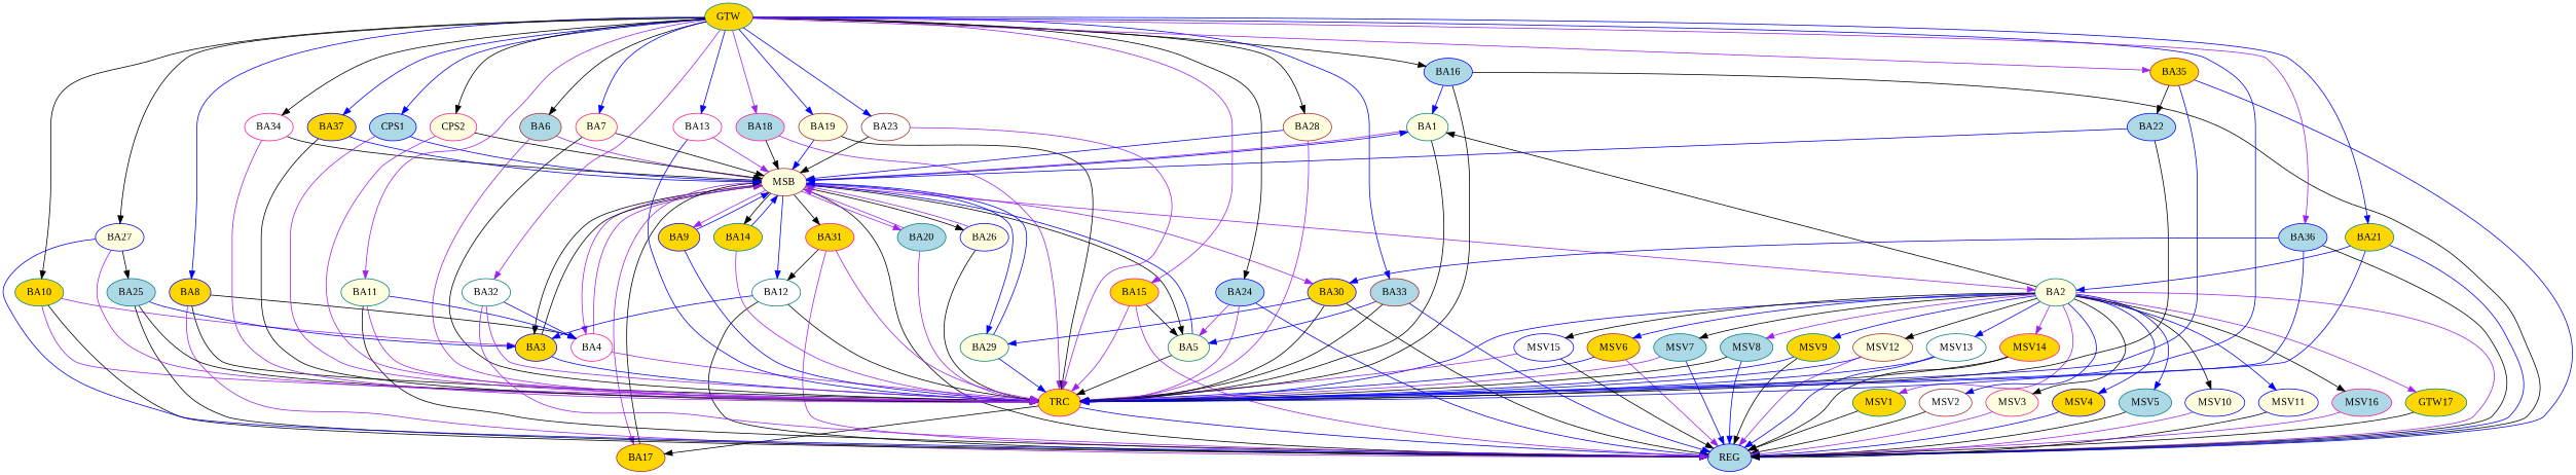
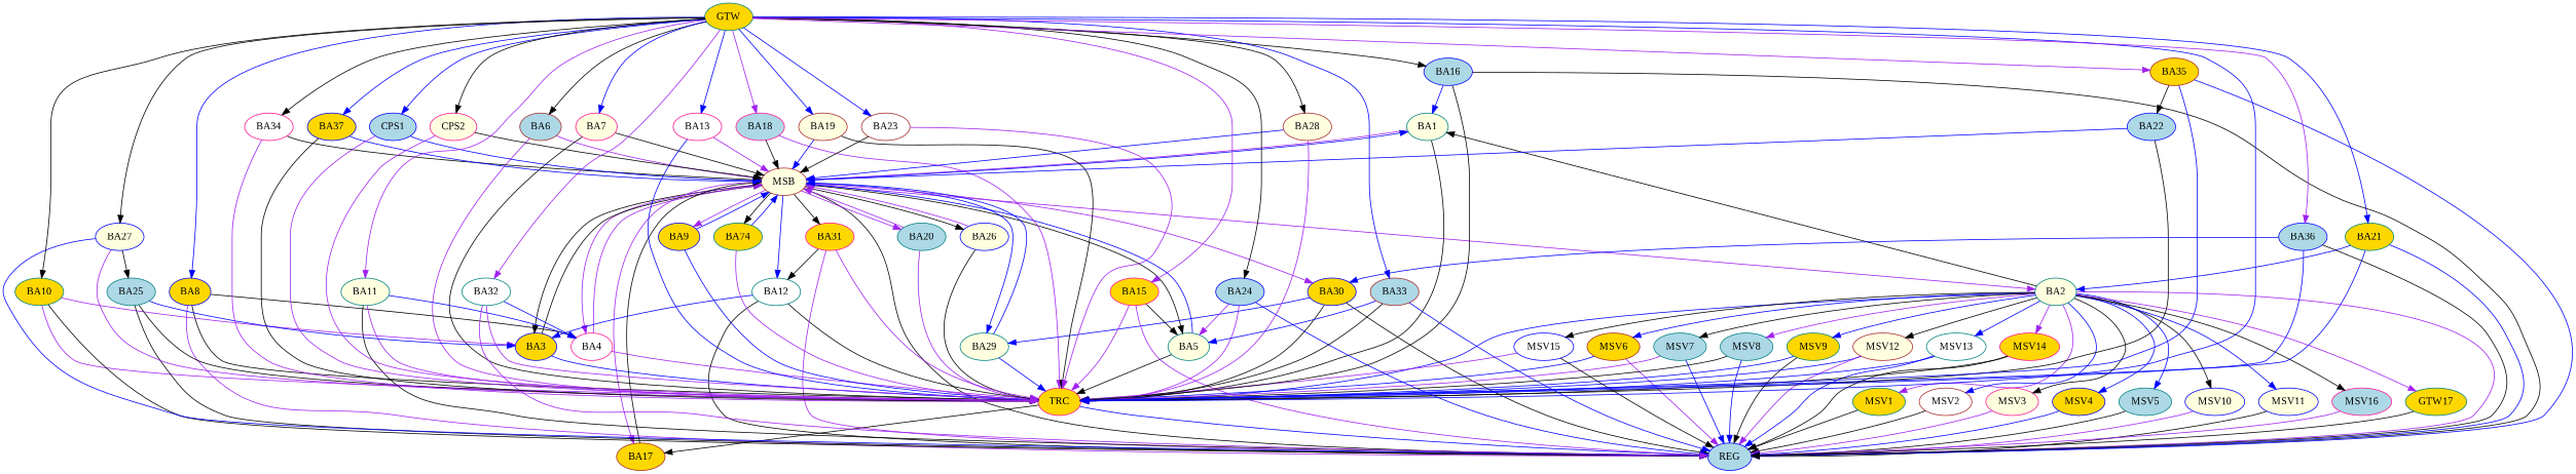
  strict digraph {
    fontname="Liberation Serif"
    node [color=teal fillcolor=gold fontname="Liberation Serif" style=filled]
    edge [color=black fontname="Liberation Serif"]
    n1 [fillcolor=lightyellow label=BA1]
    n2 [color=brown fillcolor=lightyellow label=MSB]
    n3 [color=deeppink label=TRC]
    n4 [fillcolor=lightyellow label=BA2]
    n5 [color=blue fillcolor=lightblue label=REG]
    n6 [color=blue label=BA3]
    n7 [color=deeppink fillcolor=white label=BA4]
    n8 [fillcolor=lightyellow label=BA5]
    n9 [color=blue label=BA9]
    n10 [fillcolor=white label=BA12]
-   n11 [label=BA14]
+   n11 [label=BA74]
    n12 [color=brown label=BA17]
    n13 [fillcolor=lightblue label=BA20]
    n14 [color=blue fillcolor=lightyellow label=BA26]
    n15 [fillcolor=lightyellow label=BA29]
    n16 [color=blue label=BA30]
    n17 [color=deeppink label=BA31]
    n18 [label=MSV1]
    n19 [color=brown fillcolor=white label=MSV2]
    n20 [color=deeppink fillcolor=lightyellow label=MSV3]
    n21 [color=blue label=MSV4]
    n22 [fillcolor=lightblue label=MSV5]
    n23 [color=brown label=MSV6]
    n24 [fillcolor=lightblue label=MSV7]
    n25 [fillcolor=lightblue label=MSV8]
    n26 [label=MSV9]
    n27 [color=blue fillcolor=lightyellow label=MSV10]
    n28 [color=blue fillcolor=lightyellow label=MSV11]
    n29 [color=brown fillcolor=lightyellow label=MSV12]
    n30 [fillcolor=white label=MSV13]
    n31 [color=deeppink label=MSV14]
    n32 [color=blue fillcolor=white label=MSV15]
    n33 [color=deeppink fillcolor=lightblue label=MSV16]
    n34 [label=GTW17]
    n35 [color=brown fillcolor=lightblue label=BA6]
    n36 [color=deeppink fillcolor=lightyellow label=BA7]
    n37 [color=blue label=BA8]
    n38 [label=BA10]
    n39 [fillcolor=lightyellow label=BA11]
    n40 [color=deeppink fillcolor=white label=BA13]
    n41 [color=deeppink label=BA15]
    n42 [color=blue fillcolor=lightblue label=BA16]
    n43 [color=deeppink fillcolor=lightblue label=BA18]
    n44 [color=brown fillcolor=lightyellow label=BA19]
    n45 [label=BA21]
    n46 [color=blue fillcolor=lightblue label=BA22]
    n47 [color=brown fillcolor=white label=BA23]
    n48 [color=blue fillcolor=lightblue label=BA24]
    n49 [fillcolor=lightblue label=BA25]
    n50 [color=blue fillcolor=lightyellow label=BA27]
    n51 [color=brown fillcolor=lightyellow label=BA28]
    n52 [fillcolor=white label=BA32]
    n53 [color=brown fillcolor=lightblue label=BA33]
    n54 [color=deeppink fillcolor=white label=BA34]
    n55 [color=brown label=BA35]
    n56 [color=blue fillcolor=lightblue label=BA36]
    n57 [color=blue label=BA37]
    n58 [color=blue fillcolor=lightblue label=CPS1]
    n59 [color=deeppink fillcolor=lightyellow label=CPS2]
    n60 [label=GTW]
    n1 -> n2 [color=purple]
    n1 -> n3
    n2 -> n1 [color=blue]
    n2 -> n4 [color=purple]
    n2 -> n5
    n2 -> n6
    n2 -> n7 [color=purple]
    n2 -> n8
    n2 -> n9 [color=purple]
    n2 -> n10 [color=blue]
    n2 -> n11
    n2 -> n12 [color=purple]
    n2 -> n13 [color=purple]
    n2 -> n14
    n2 -> n15 [color=blue]
    n2 -> n16 [color=purple]
    n2 -> n17
    n3 -> n5 [color=blue]
    n3 -> n12
    n4 -> n1
    n4 -> n3 [color=blue]
    n4 -> n5 [color=purple]
    n4 -> n18 [color=purple]
    n4 -> n19 [color=blue]
    n4 -> n20
    n4 -> n21 [color=blue]
    n4 -> n22 [color=blue]
    n4 -> n23 [color=blue]
    n4 -> n24
    n4 -> n25 [color=purple]
    n4 -> n26 [color=blue]
    n4 -> n27
    n4 -> n28 [color=blue]
    n4 -> n29
    n4 -> n30 [color=blue]
    n4 -> n31 [color=purple]
    n4 -> n32
    n4 -> n33
    n4 -> n34 [color=purple]
    n6 -> n2
    n6 -> n3 [color=blue]
    n7 -> n2 [color=purple]
    n7 -> n3 [color=purple]
    n8 -> n2 [color=blue]
    n8 -> n3
    n9 -> n2 [color=blue]
    n9 -> n3 [color=blue]
    n10 -> n3
    n10 -> n5
    n10 -> n6 [color=blue]
    n11 -> n2 [color=blue]
    n11 -> n3 [color=purple]
    n12 -> n2
    n13 -> n2 [color=purple]
    n13 -> n3 [color=purple]
    n14 -> n2 [color=purple]
    n14 -> n3
    n15 -> n2 [color=blue]
    n15 -> n3 [color=blue]
    n16 -> n3
    n16 -> n5
    n16 -> n15 [color=blue]
    n17 -> n3 [color=purple]
    n17 -> n5 [color=purple]
    n17 -> n10
    n18 -> n5
    n19 -> n5
    n20 -> n5 [color=purple]
    n21 -> n5 [color=blue]
    n22 -> n5
    n23 -> n3 [color=blue]
    n23 -> n5 [color=purple]
    n24 -> n3 [color=purple]
    n24 -> n5 [color=blue]
    n25 -> n3
    n25 -> n5 [color=blue]
    n26 -> n3 [color=blue]
    n26 -> n5
    n27 -> n5 [color=purple]
    n28 -> n5
    n29 -> n3 [color=blue]
    n29 -> n5 [color=purple]
    n30 -> n3 [color=blue]
    n30 -> n5 [color=blue]
    n31 -> n3
    n31 -> n5
    n32 -> n3 [color=purple]
    n32 -> n5
    n33 -> n5 [color=purple]
    n34 -> n5
    n35 -> n2 [color=purple]
    n35 -> n3 [color=purple]
    n36 -> n2
    n36 -> n3
    n37 -> n3
    n37 -> n5 [color=purple]
    n37 -> n7
    n38 -> n3 [color=purple]
    n38 -> n5
    n38 -> n6 [color=purple]
    n39 -> n3 [color=purple]
    n39 -> n5
    n39 -> n7 [color=blue]
    n40 -> n2 [color=purple]
    n40 -> n3 [color=blue]
    n41 -> n3 [color=purple]
    n41 -> n5 [color=purple]
    n41 -> n8
    n42 -> n1 [color=blue]
    n42 -> n3
    n42 -> n5
    n43 -> n2
    n43 -> n3 [color=purple]
    n44 -> n2 [color=blue]
    n44 -> n3
    n45 -> n3 [color=blue]
    n45 -> n4 [color=blue]
    n45 -> n5 [color=blue]
    n46 -> n2 [color=blue]
    n46 -> n3
    n47 -> n2
    n47 -> n3 [color=purple]
    n48 -> n3 [color=purple]
    n48 -> n5 [color=blue]
    n48 -> n8 [color=purple]
    n49 -> n3
    n49 -> n5
    n49 -> n6 [color=blue]
    n50 -> n3 [color=purple]
    n50 -> n5 [color=blue]
    n50 -> n49
    n51 -> n2 [color=blue]
    n51 -> n3 [color=purple]
    n52 -> n3 [color=purple]
    n52 -> n5 [color=purple]
    n52 -> n7 [color=blue]
    n53 -> n3
    n53 -> n5 [color=blue]
    n53 -> n8 [color=blue]
    n54 -> n2
    n54 -> n3 [color=purple]
    n55 -> n3 [color=blue]
    n55 -> n5 [color=blue]
    n55 -> n46
    n56 -> n3 [color=blue]
    n56 -> n5
    n56 -> n16 [color=blue]
    n57 -> n2 [color=blue]
    n57 -> n3
    n58 -> n2 [color=blue]
    n58 -> n3 [color=purple]
    n59 -> n2
    n59 -> n3 [color=purple]
    n60 -> n3 [color=blue]
    n60 -> n35
    n60 -> n36 [color=blue]
    n60 -> n37 [color=blue]
    n60 -> n38
    n60 -> n39 [color=purple]
    n60 -> n40 [color=blue]
    n60 -> n41 [color=purple]
    n60 -> n42
    n60 -> n43 [color=purple]
    n60 -> n44 [color=blue]
    n60 -> n45 [color=blue]
    n60 -> n47 [color=blue]
    n60 -> n48
    n60 -> n50
    n60 -> n51
    n60 -> n52 [color=purple]
    n60 -> n53 [color=blue]
    n60 -> n54
    n60 -> n55 [color=purple]
    n60 -> n56 [color=purple]
    n60 -> n57 [color=blue]
    n60 -> n58 [color=blue]
    n60 -> n59
  }
